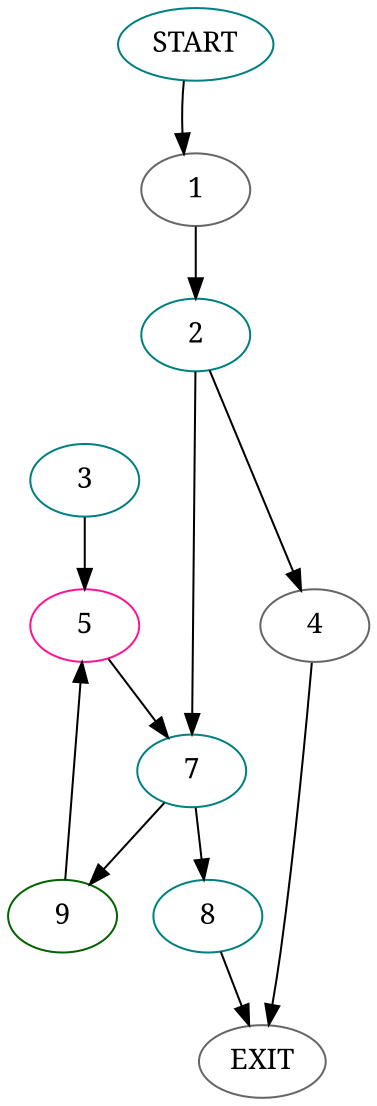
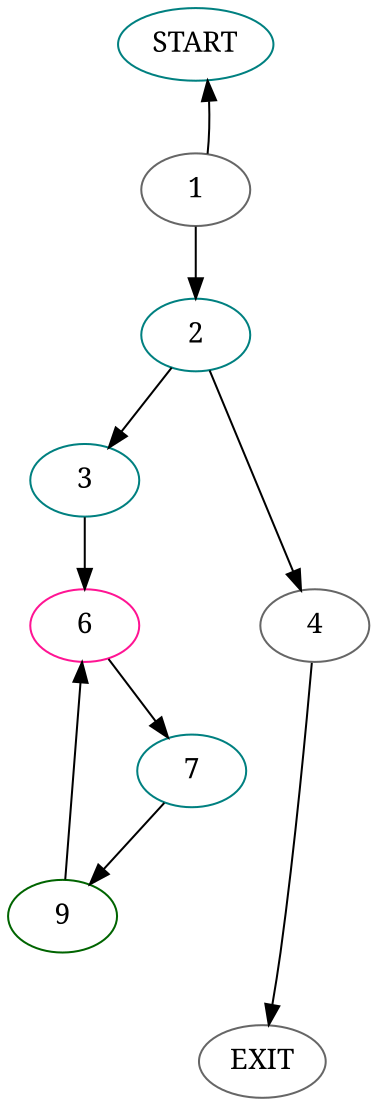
  digraph {
    fontname="Noto Serif"
    node [color=teal fontname="Noto Serif"]
    edge [fontname="Noto Serif"]
    n1 [label=START]
    1 [color=gray40]
    2
    n4 [color=gray40 label=EXIT]
    3
    4 [color=gray40]
-   5 [color=deeppink]
+   5 [color=deeppink label=6]
    7
-   8
    9 [color=darkgreen]
-   n1 -> 1
+   1 -> n1
    1 -> 2
-   2 -> 7
+   2 -> 3
    2 -> 4
    3 -> 5
    4 -> n4
    5 -> 7
-   7 -> 8
    7 -> 9
-   8 -> n4
    9 -> 5
  }
